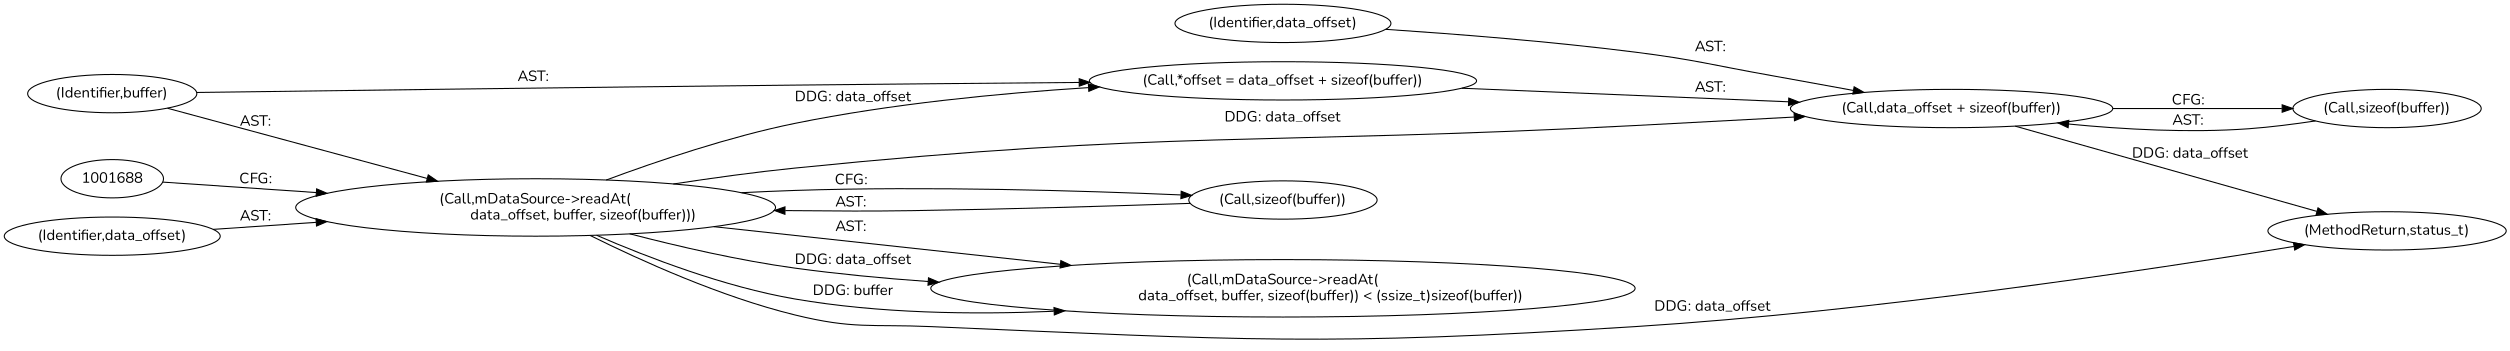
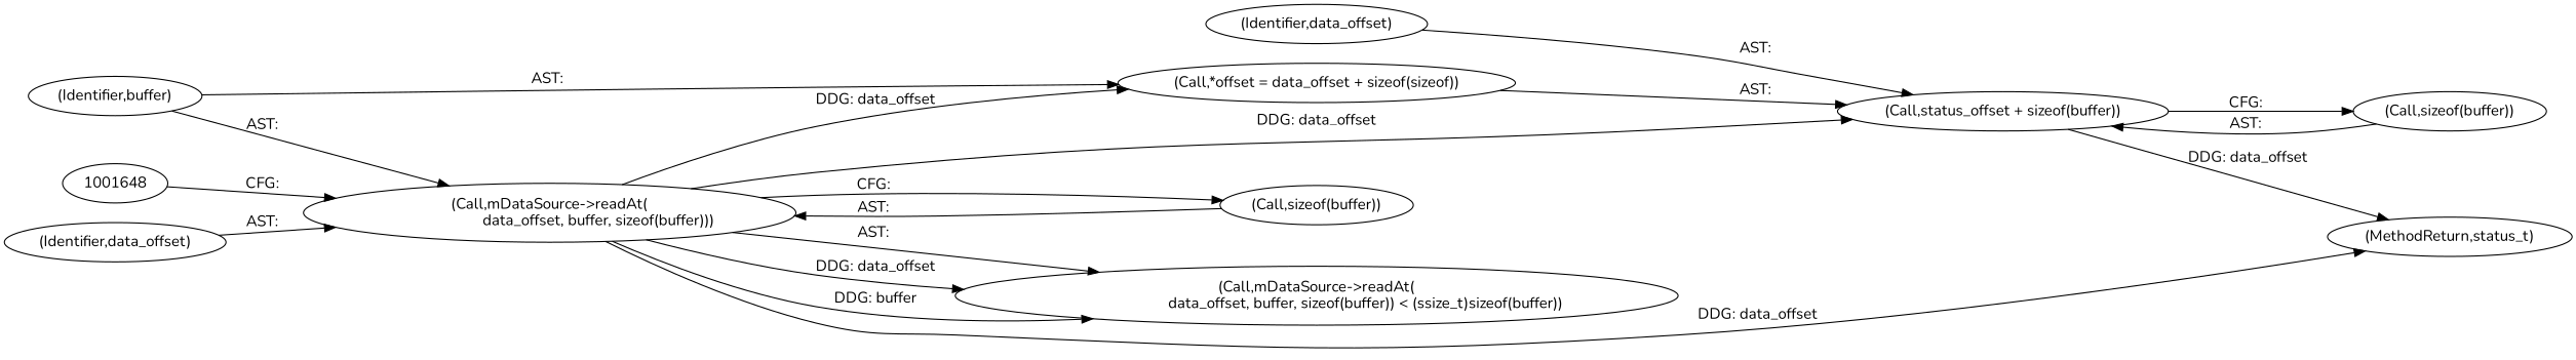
  digraph {
    fontname=Nunito
    rankdir=LR
    node [fontname=Nunito]
    edge [fontname=Nunito]
-   n1 [label="(Call,data_offset + sizeof(buffer))"]
+   n1 [label="(Call,status_offset + sizeof(buffer))"]
    n2 [label="(Call,sizeof(buffer))"]
    n3 [label="(MethodReturn,status_t)"]
-   n4 [label="(Call,*offset = data_offset + sizeof(buffer))"]
+   n4 [label="(Call,*offset = data_offset + sizeof(sizeof))"]
    n5 [label="(Call,mDataSource->readAt(\n                        data_offset, buffer, sizeof(buffer)))"]
    n6 [label="(Call,mDataSource->readAt(\n                        data_offset, buffer, sizeof(buffer)) < (ssize_t)sizeof(buffer))"]
    n7 [label="(Call,sizeof(buffer))"]
    n8 [label="(Identifier,data_offset)"]
    n9 [label="(Identifier,data_offset)"]
    n10 [label="(Identifier,buffer)"]
-   1001648 [label=1001688]
+   1001648
    n1 -> n2 [label="CFG: "]
    n1 -> n3 [label="DDG: data_offset"]
    n2 -> n1 [label="AST: "]
    n4 -> n1 [label="AST: "]
    n5 -> n1 [label="DDG: data_offset"]
    n5 -> n3 [label="DDG: data_offset"]
    n5 -> n4 [label="DDG: data_offset"]
    n5 -> n6 [label="AST: "]
    n5 -> n6 [label="DDG: data_offset"]
    n5 -> n6 [label="DDG: buffer"]
    n5 -> n7 [label="CFG: "]
    n7 -> n5 [label="AST: "]
    n8 -> n1 [label="AST: "]
    n9 -> n5 [label="AST: "]
    n10 -> n4 [label="AST: "]
    n10 -> n5 [label="AST: "]
    1001648 -> n5 [label="CFG: "]
  }
